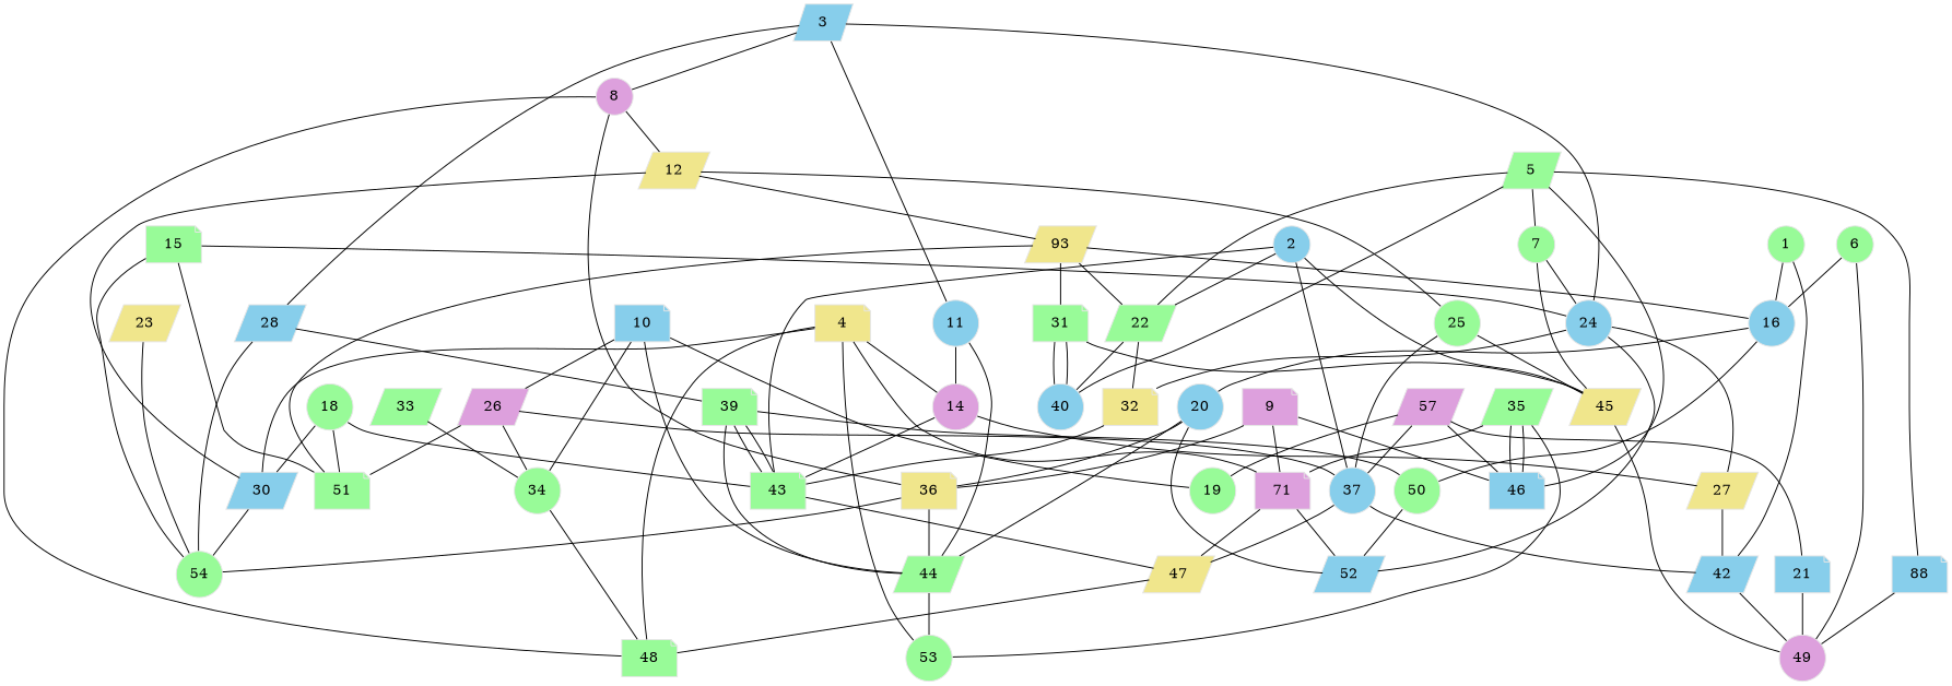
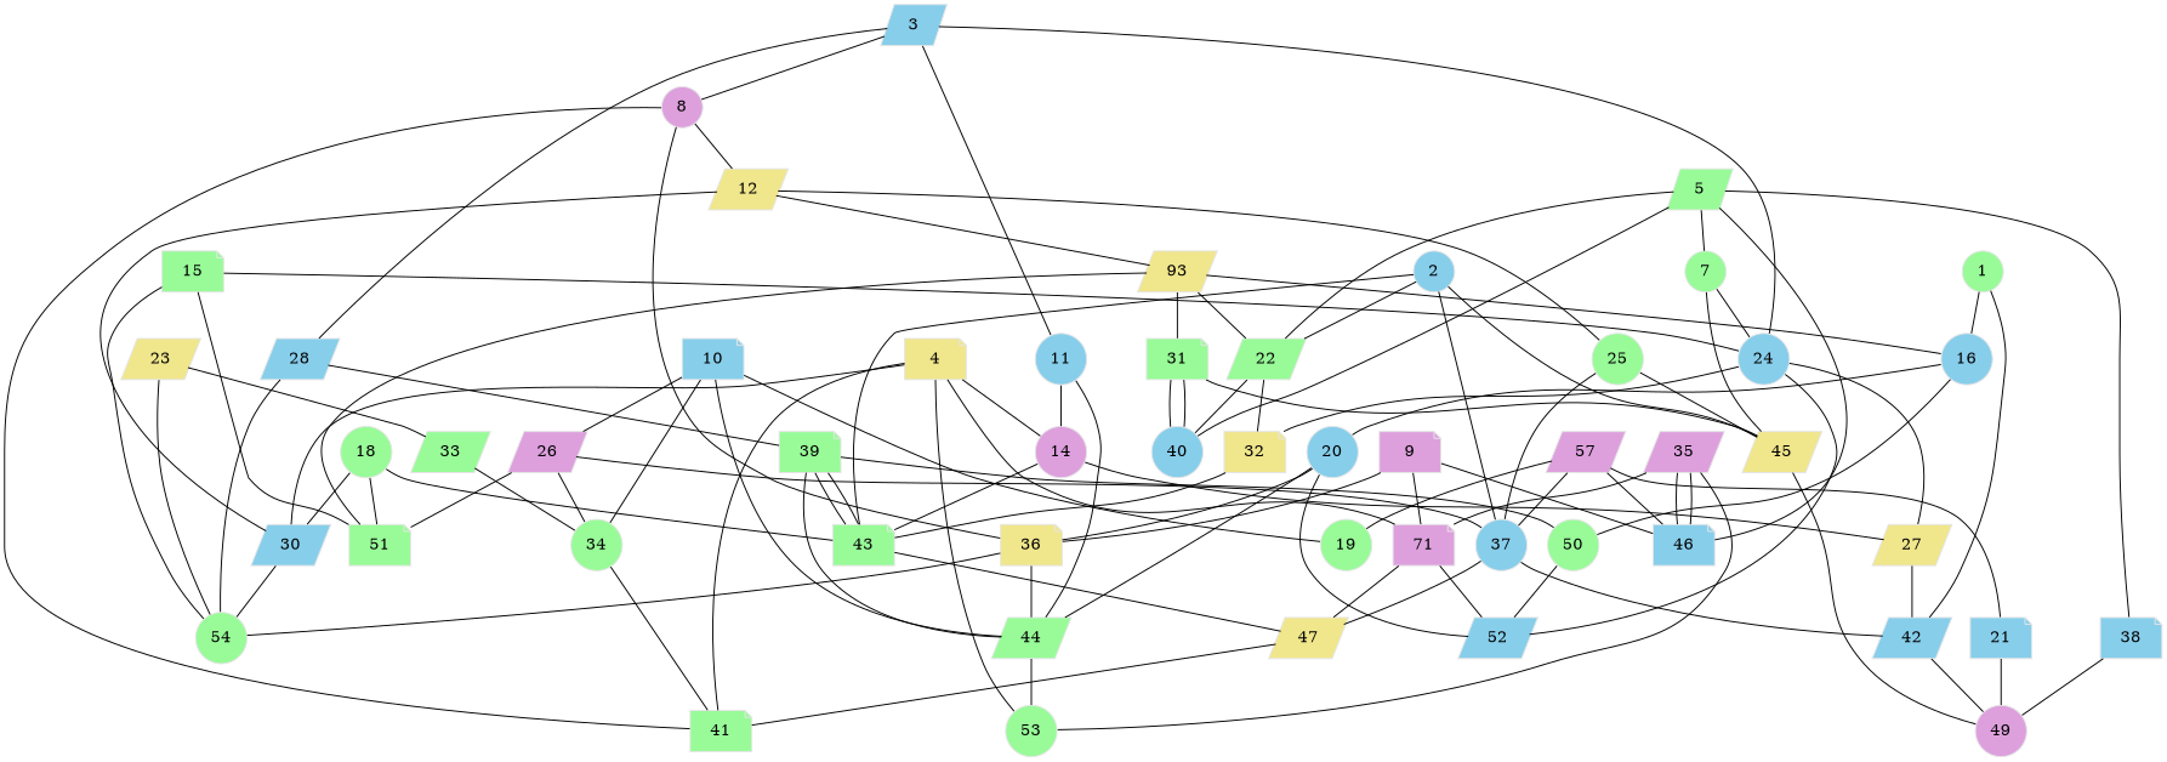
  graph {
    node [color=gray90 fillcolor=palegreen shape=circle style=filled]
    16 [fillcolor=skyblue]
    1
    42 [fillcolor=skyblue shape=parallelogram]
    20 [fillcolor=skyblue]
    50
    49 [fillcolor=plum]
    2 [fillcolor=skyblue]
    22 [shape=parallelogram]
    37 [fillcolor=skyblue]
    43 [shape=note]
    45 [fillcolor=khaki shape=parallelogram]
    40 [fillcolor=skyblue]
    32 [fillcolor=khaki shape=note]
    47 [fillcolor=khaki shape=parallelogram]
    3 [fillcolor=skyblue shape=parallelogram]
    8 [fillcolor=plum]
    11 [fillcolor=skyblue]
    24 [fillcolor=skyblue]
    28 [fillcolor=skyblue shape=parallelogram]
-   48 [shape=note]
+   48 [shape=note label=41]
    12 [fillcolor=khaki shape=parallelogram]
    36 [fillcolor=khaki shape=note]
    14 [fillcolor=plum]
    44 [shape=parallelogram]
    27 [fillcolor=khaki shape=parallelogram]
    52 [fillcolor=skyblue shape=parallelogram]
    54
    39 [shape=note]
    4 [fillcolor=khaki shape=note]
    30 [fillcolor=skyblue shape=parallelogram]
    n31 [fillcolor=plum label=71 shape=note]
    53
    5 [shape=parallelogram]
    7
-   38 [fillcolor=skyblue shape=note label=88]
+   38 [fillcolor=skyblue shape=note]
    46 [fillcolor=skyblue shape=note]
-   6
    n38 [fillcolor=khaki label=93 shape=parallelogram]
    25
    9 [fillcolor=plum shape=note]
    23 [fillcolor=khaki shape=parallelogram]
    33 [shape=parallelogram]
    10 [fillcolor=skyblue shape=note]
    19
    26 [fillcolor=plum shape=parallelogram]
    34
    51 [shape=note]
    31 [shape=note]
    15 [shape=note]
    n50 [fillcolor=plum label=57 shape=parallelogram]
    21 [fillcolor=skyblue shape=note]
    18
-   35 [shape=parallelogram]
+   35 [fillcolor=plum shape=parallelogram]
    16 -- 20
    16 -- 50
    1 -- 16
    1 -- 42
    42 -- 49
    20 -- 36
    20 -- 44
    20 -- 52
    50 -- 52
    2 -- 22
    2 -- 37
    2 -- 43
    2 -- 45
    22 -- 40
    22 -- 32
    37 -- 42
    37 -- 47
    43 -- 47
    45 -- 49
    32 -- 43
    47 -- 48
    3 -- 8
    3 -- 11
    3 -- 24
    3 -- 28
    8 -- 48
    8 -- 12
    8 -- 36
    11 -- 14
    11 -- 44
    24 -- 32
    24 -- 27
    24 -- 52
    28 -- 54
    28 -- 39
    12 -- 30
    12 -- n38
    12 -- 25
    36 -- 44
    36 -- 54
    14 -- 43
    14 -- 27
    44 -- 53
    27 -- 42
    39 -- 50
    39 -- 43
    39 -- 43
    39 -- 44
    4 -- 48
    4 -- 14
    4 -- 30
    4 -- n31
    4 -- 53
    30 -- 54
    n31 -- 47
    n31 -- 52
    5 -- 22
    5 -- 40
    5 -- 7
    5 -- 38
    5 -- 46
    7 -- 45
    7 -- 24
    38 -- 49
-   6 -- 16
-   6 -- 49
    n38 -- 16
    n38 -- 22
    n38 -- 51
    n38 -- 31
    25 -- 37
    25 -- 45
    9 -- 36
    9 -- n31
    9 -- 46
    23 -- 54
+   23 -- 33
    33 -- 34
    10 -- 44
    10 -- 19
    10 -- 26
    10 -- 34
    26 -- 37
    26 -- 34
    26 -- 51
    34 -- 48
    31 -- 45
    31 -- 40
    31 -- 40
    15 -- 24
    15 -- 54
    15 -- 51
    n50 -- 37
    n50 -- 46
    n50 -- 19
    n50 -- 21
    21 -- 49
    18 -- 43
    18 -- 30
    18 -- 51
    35 -- n31
    35 -- 53
    35 -- 46
    35 -- 46
  }
